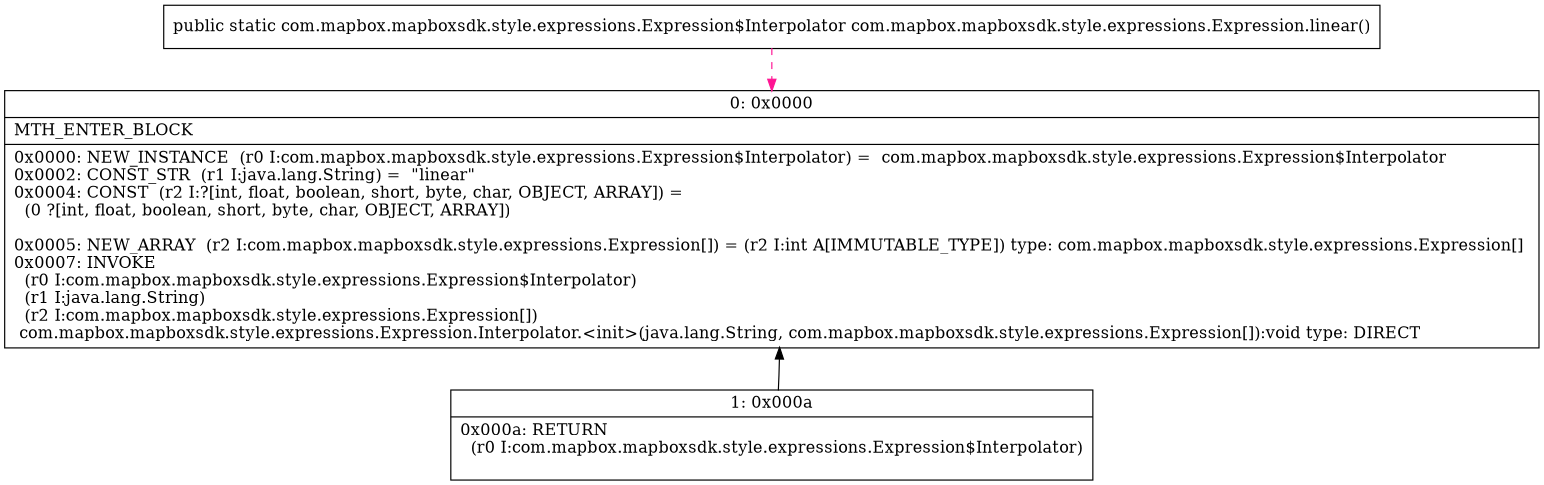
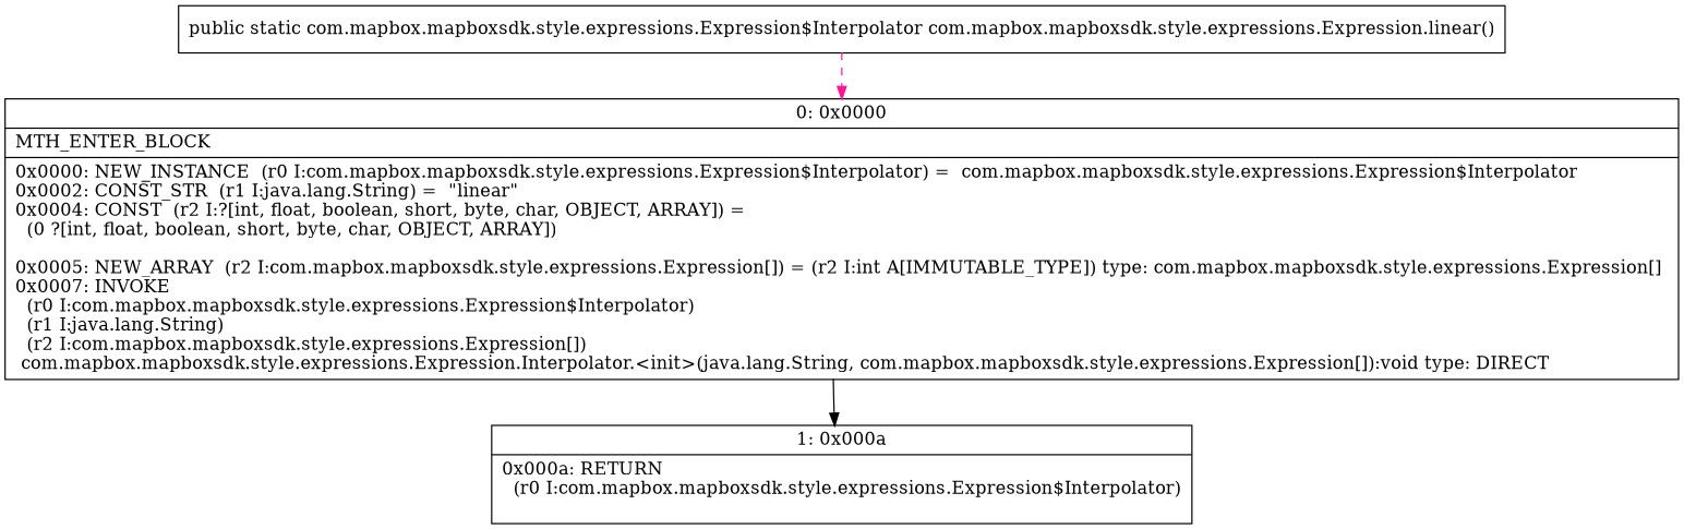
  digraph {
    node [shape=record]
    n1 [label="{0\:\ 0x0000|MTH_ENTER_BLOCK\l|0x0000: NEW_INSTANCE  (r0 I:com.mapbox.mapboxsdk.style.expressions.Expression$Interpolator) =  com.mapbox.mapboxsdk.style.expressions.Expression$Interpolator \l0x0002: CONST_STR  (r1 I:java.lang.String) =  \"linear\" \l0x0004: CONST  (r2 I:?[int, float, boolean, short, byte, char, OBJECT, ARRAY]) = \l  (0 ?[int, float, boolean, short, byte, char, OBJECT, ARRAY])\l \l0x0005: NEW_ARRAY  (r2 I:com.mapbox.mapboxsdk.style.expressions.Expression[]) = (r2 I:int A[IMMUTABLE_TYPE]) type: com.mapbox.mapboxsdk.style.expressions.Expression[] \l0x0007: INVOKE  \l  (r0 I:com.mapbox.mapboxsdk.style.expressions.Expression$Interpolator)\l  (r1 I:java.lang.String)\l  (r2 I:com.mapbox.mapboxsdk.style.expressions.Expression[])\l com.mapbox.mapboxsdk.style.expressions.Expression.Interpolator.\<init\>(java.lang.String, com.mapbox.mapboxsdk.style.expressions.Expression[]):void type: DIRECT \l}"]
    n2 [label="{1\:\ 0x000a|0x000a: RETURN  \l  (r0 I:com.mapbox.mapboxsdk.style.expressions.Expression$Interpolator)\l \l}"]
    n3 [label="{public static com.mapbox.mapboxsdk.style.expressions.Expression$Interpolator com.mapbox.mapboxsdk.style.expressions.Expression.linear() }"]
-   n2 -> n1 [color=black style=solid]
+   n1 -> n2 [color=black style=solid]
    n3 -> n1 [color=deeppink style=dashed]
  }
